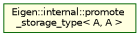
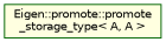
  digraph {
    rankdir=LR
-   n1 [color=darkgreen fillcolor=lightyellow fontname=Helvetica fontsize=10 height=0.2 label="Eigen::internal::promote\l_storage_type\< A, A \>" shape=box style=filled width=0.4]
+   n1 [color=darkgreen fillcolor=lightyellow fontname=Helvetica fontsize=10 height=0.2 label="Eigen::promote::promote\l_storage_type\< A, A \>" shape=box style=filled width=0.4]
  }
